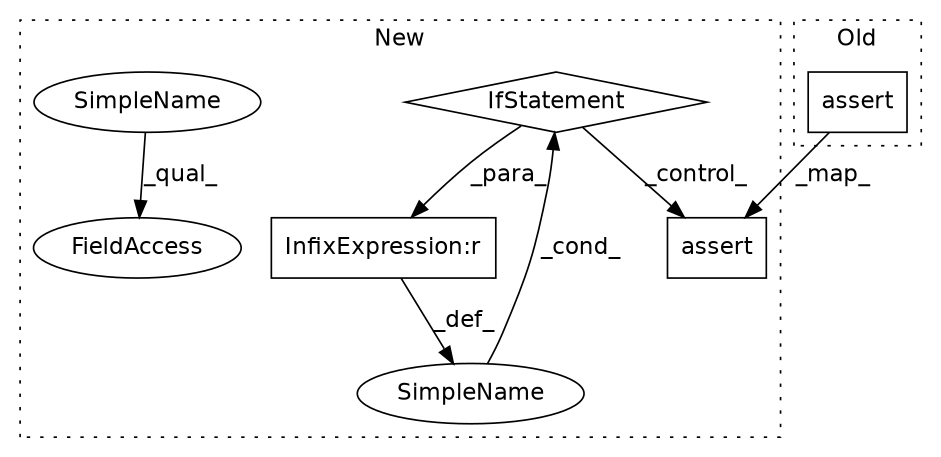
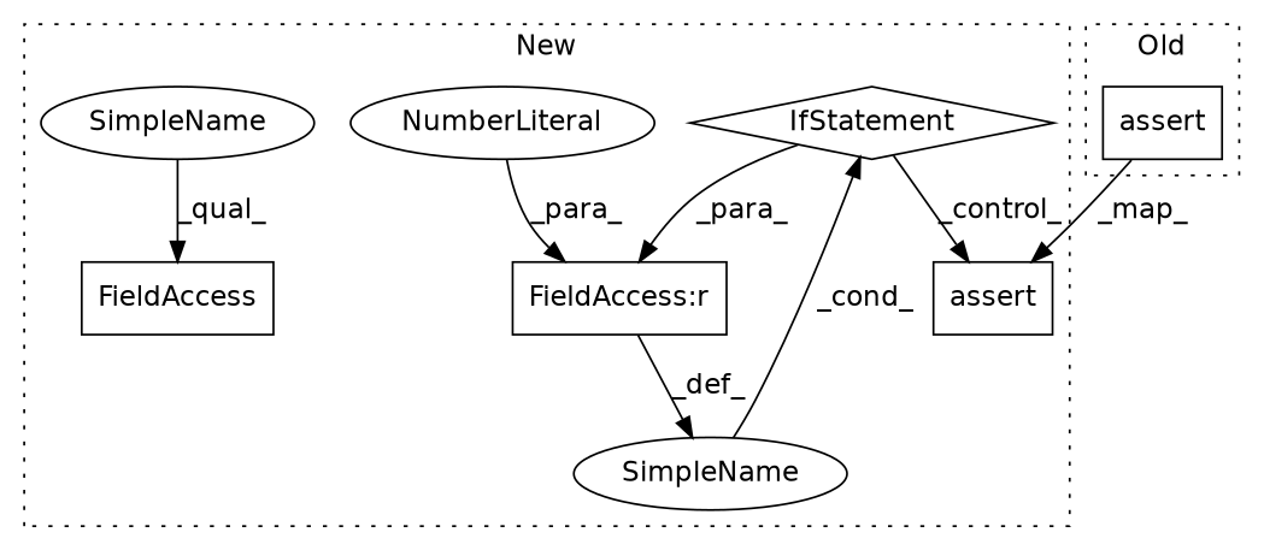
  digraph {
    fontname="DejaVu Sans"
    node [a=32 fontname="DejaVu Sans" l="11,1" s=616 shape=box]
    edge [fontname="DejaVu Sans"]
    n1 [label=assert s="998,1035"]
    n2 [a=42 label=SimpleName shape=ellipse l="" s=""]
    n3 [a=25 l="4,2" label=IfStatement s="612,626" shape=diamond]
-   n4 [a=27 l=3 label="InfixExpression:r" s=622]
-   n5 [a=22 l=6 label=FieldAccess shape=ellipse]
+   n4 [a=27 l=3 label="FieldAccess:r" s=622]
+   n5 [a=22 l=6 label=FieldAccess]
+   n6 [a=34 l=1 label=NumberLiteral s=625 shape=ellipse]
    n7 [a=42 l=4 label=SimpleName shape=ellipse]
    n8 [label=assert s="967,1004"]
    subgraph cluster_1 {
      label=New
      style=dotted
      n1
      n2
      n3
      n4
      n5
+     n6
      n7
    }
    subgraph cluster_2 {
      label=Old
      style=dotted
      n8
    }
    n2 -> n3 [label=_cond_]
    n3 -> n1 [label=_control_]
    n3 -> n4 [label=_para_]
    n4 -> n2 [label=_def_]
+   n6 -> n4 [label=_para_]
    n7 -> n5 [label=_qual_]
    n8 -> n1 [label=_map_]
  }
